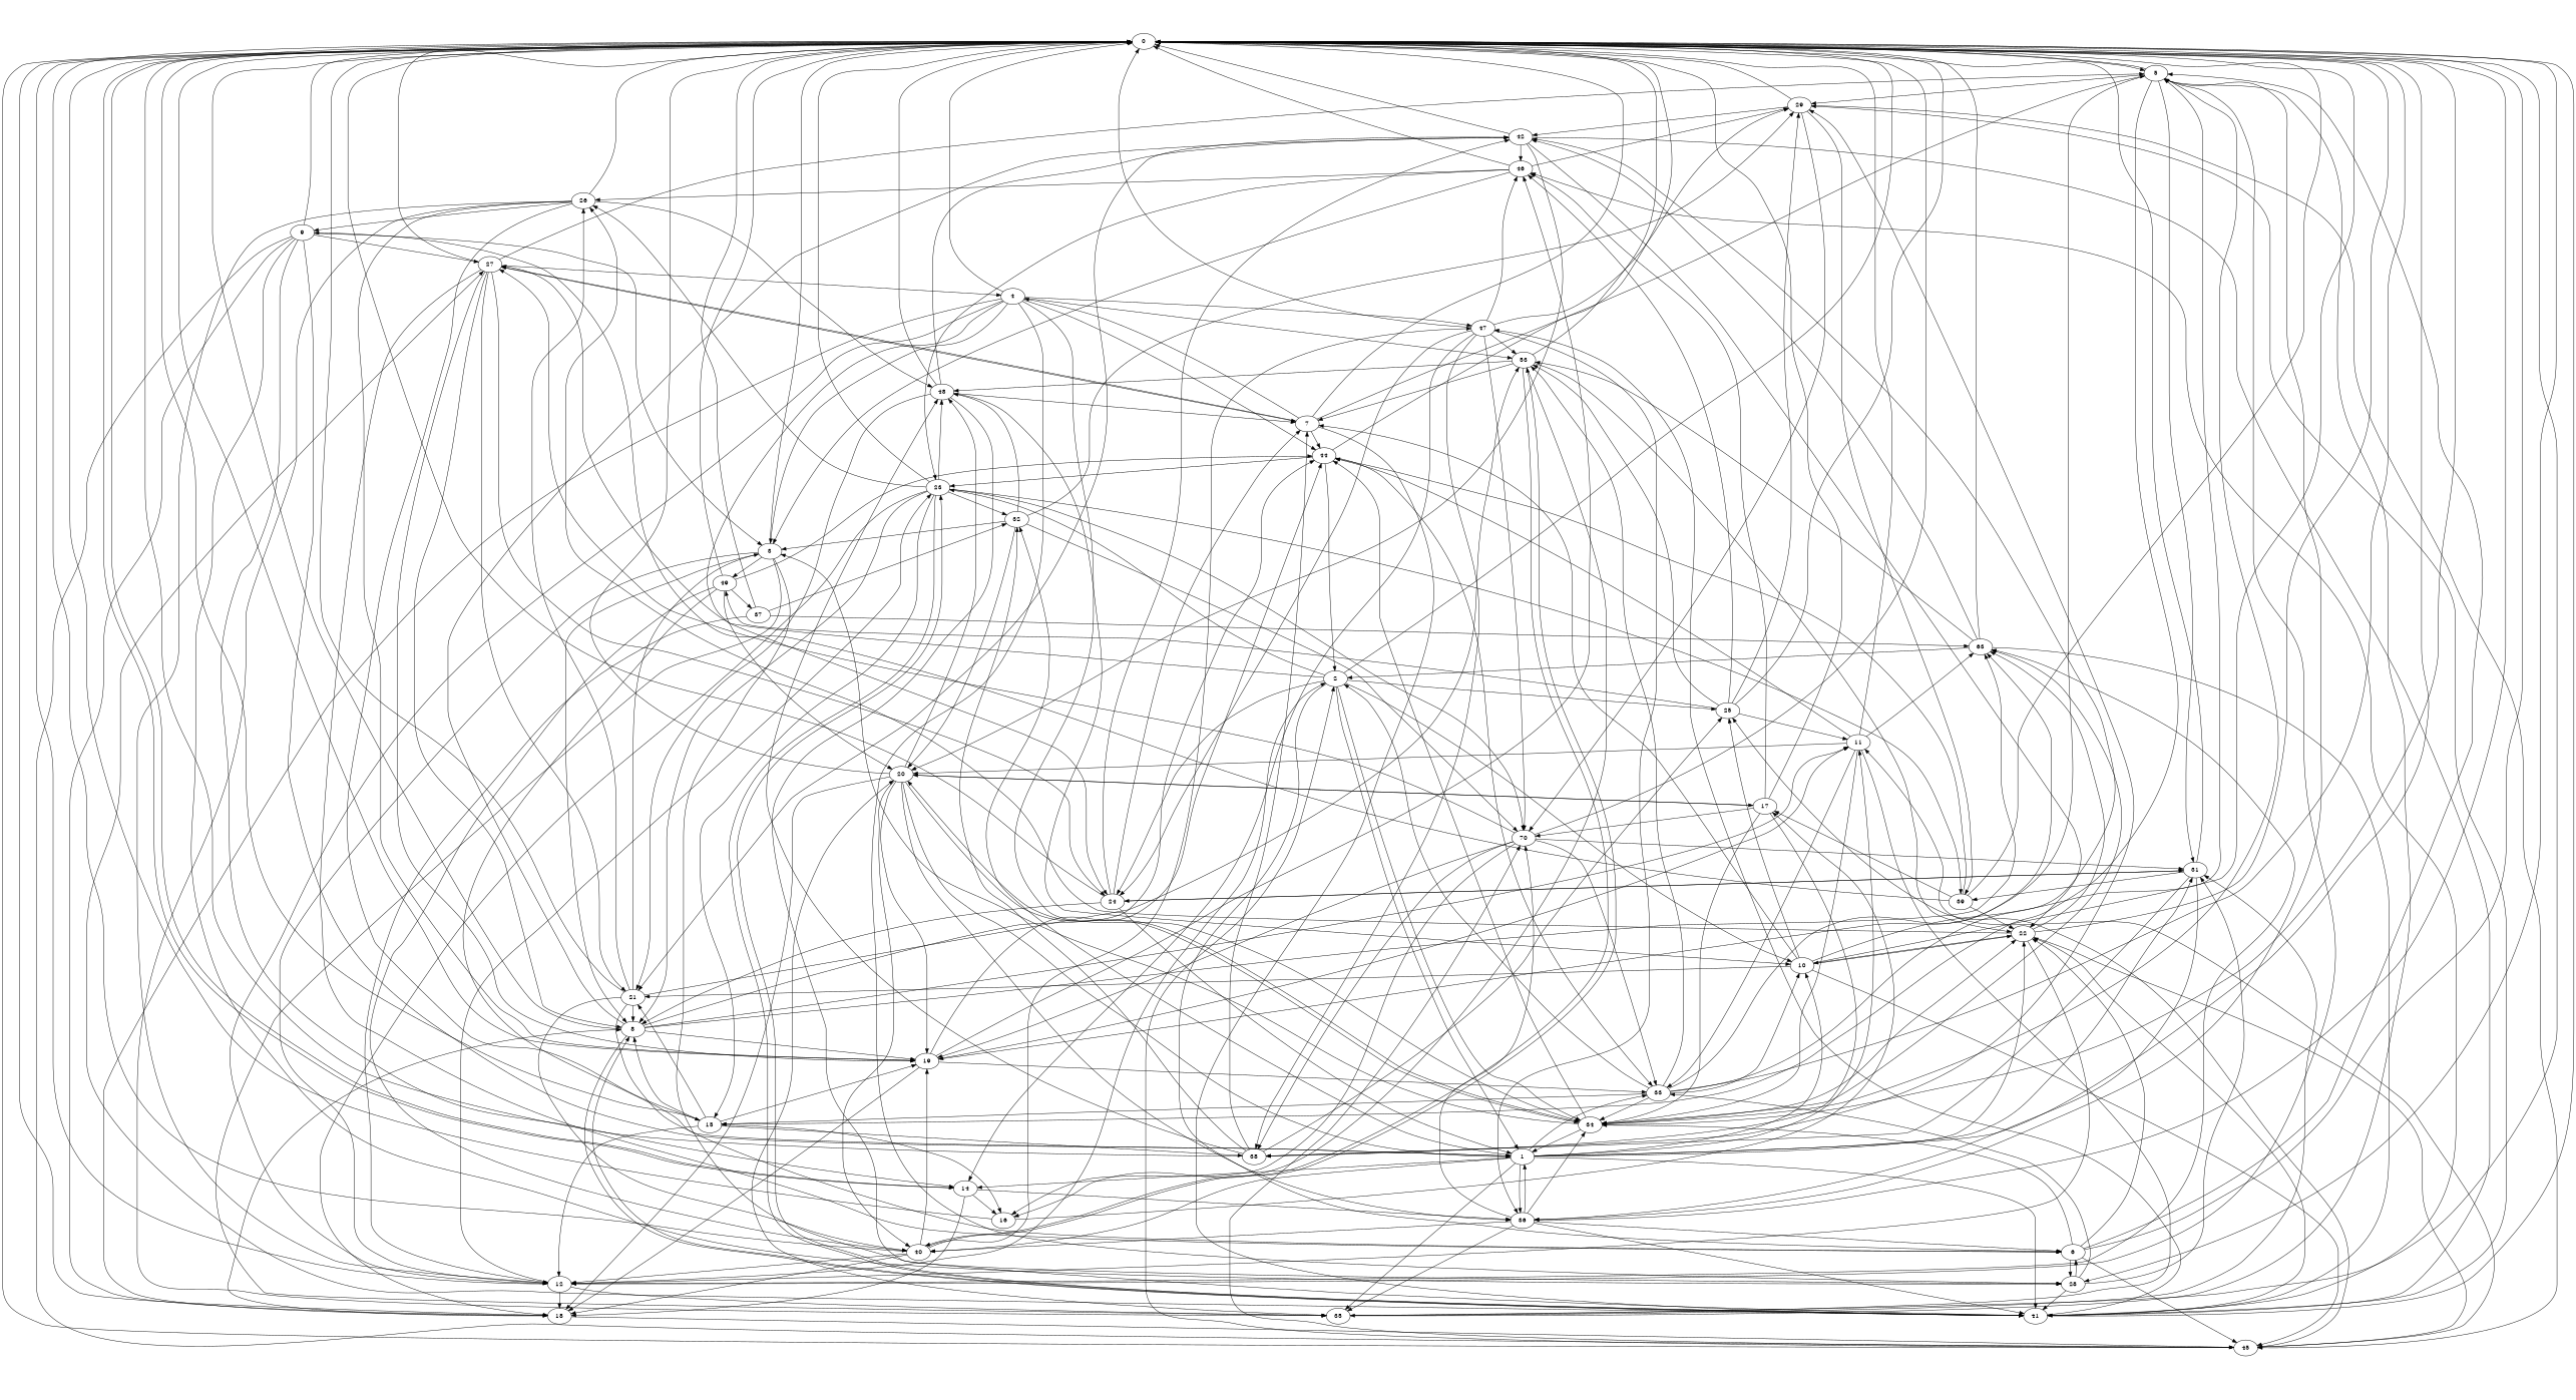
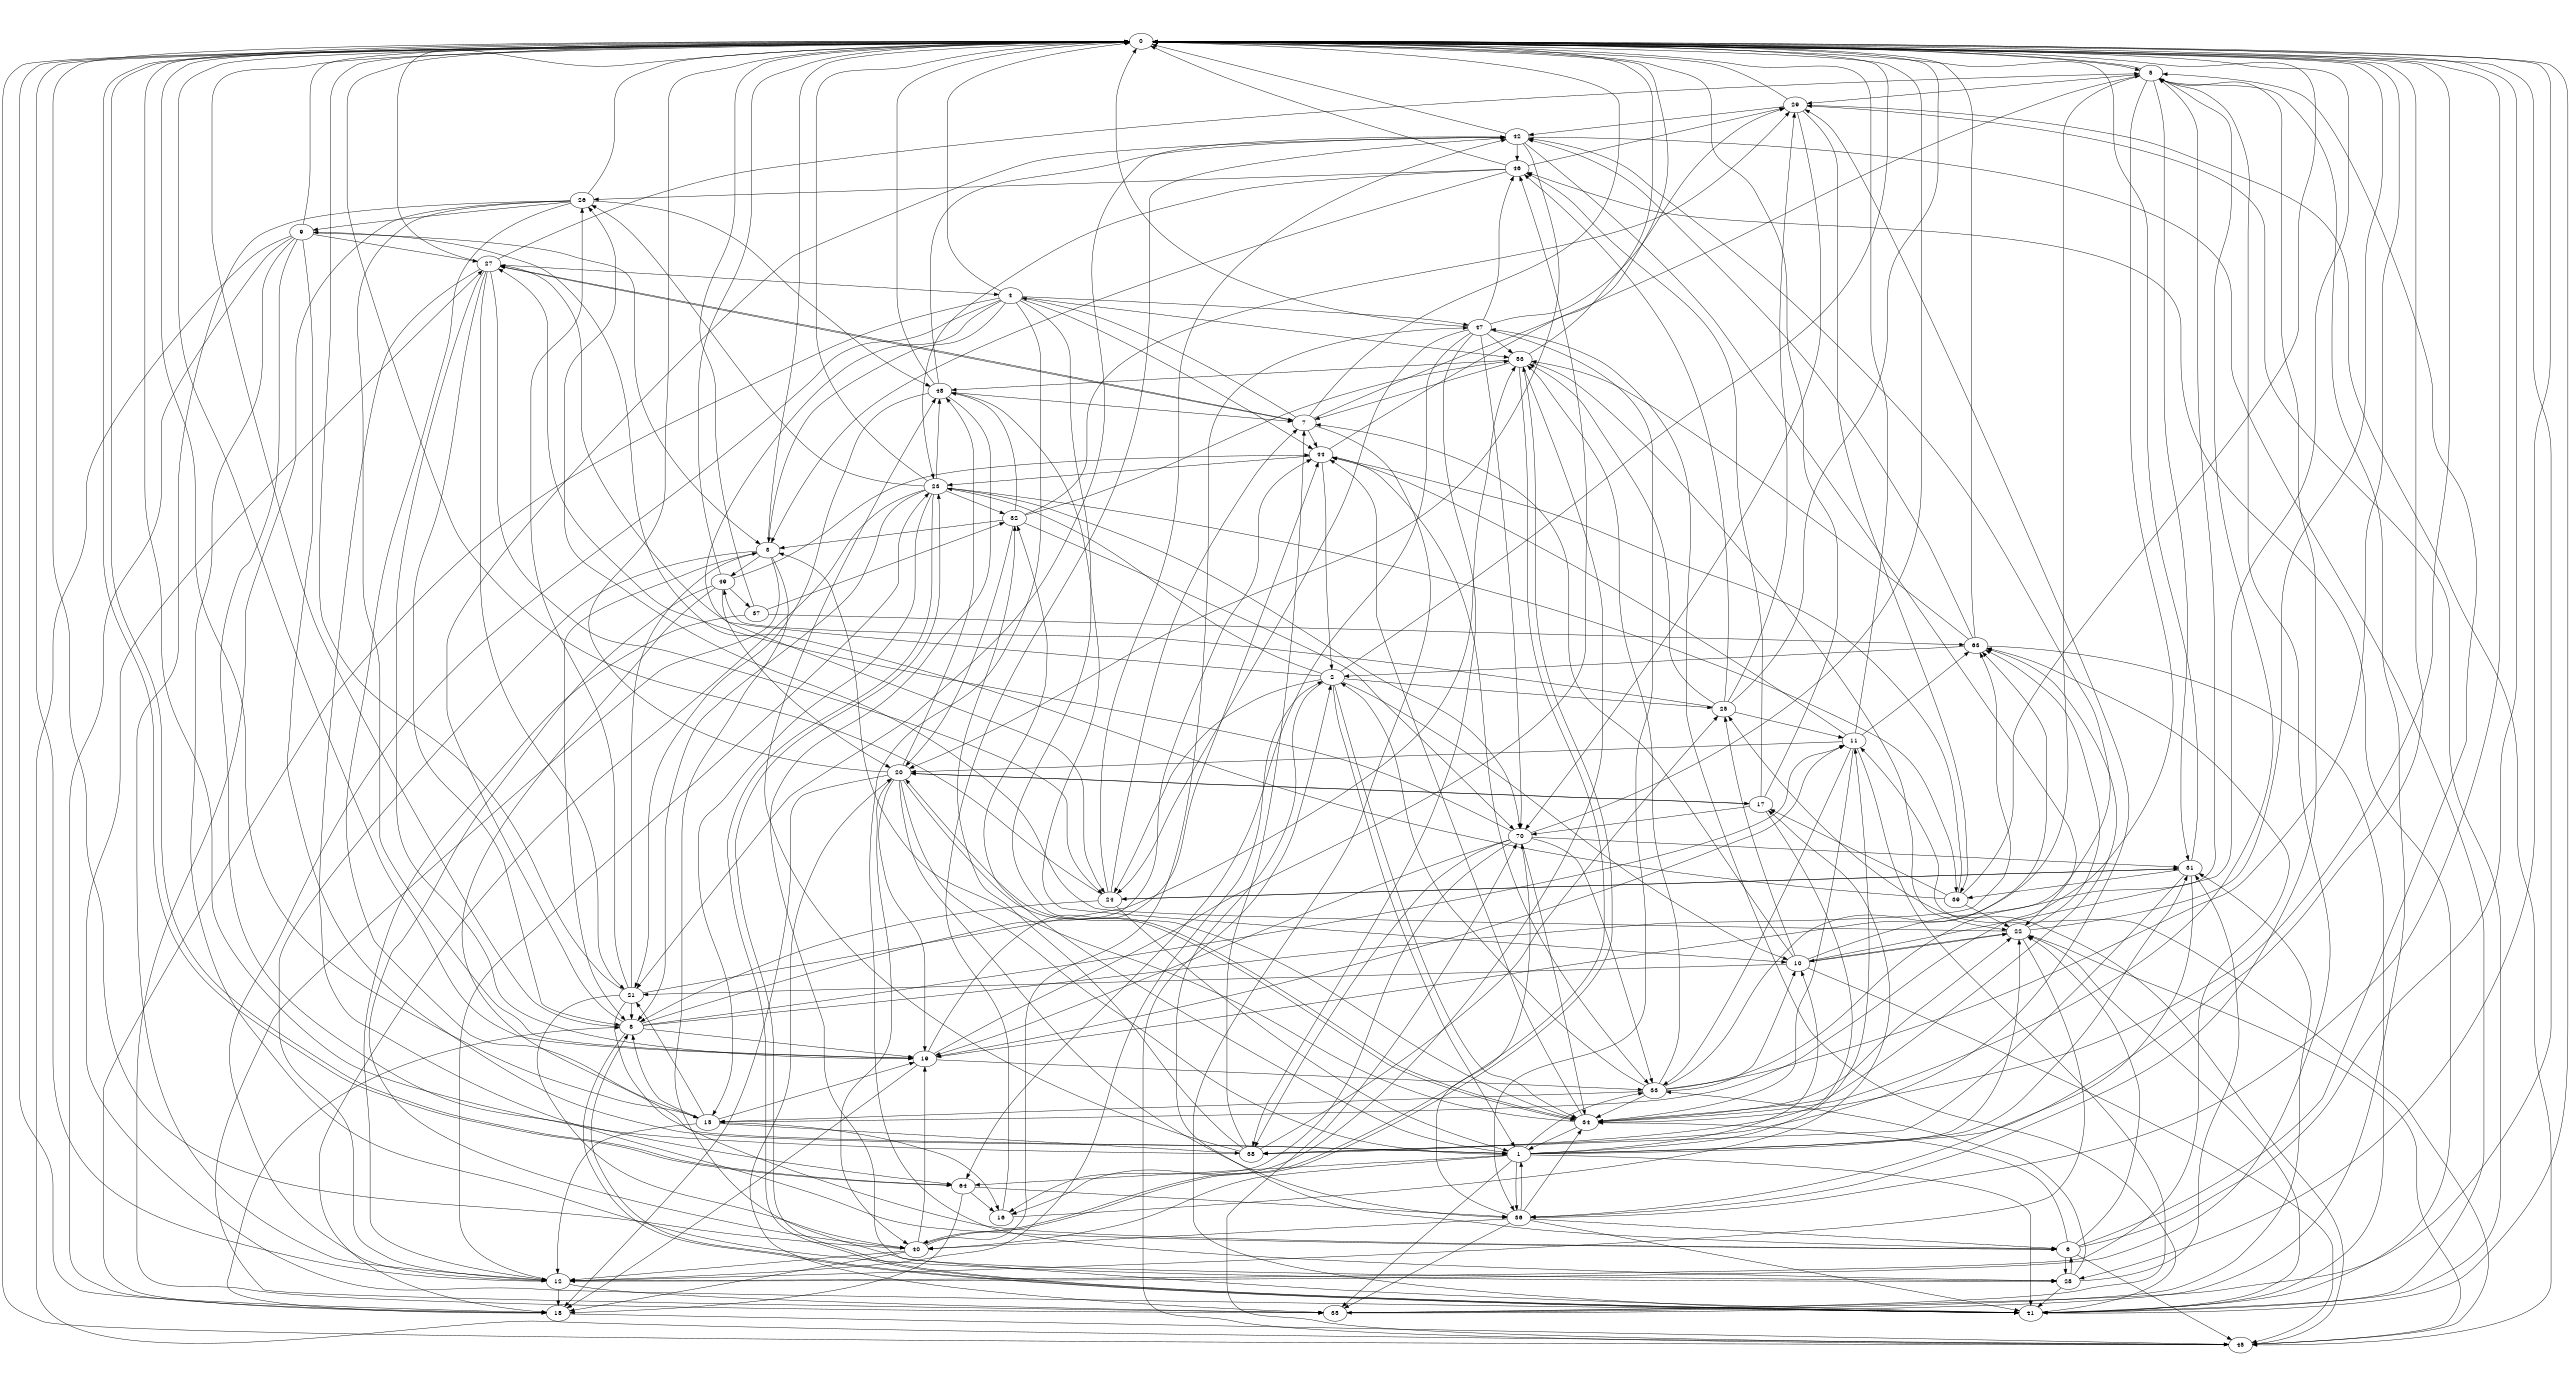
  strict digraph {
    node [component_delay=3]
    edge [wire_delay=1]
    0
    5
-   14
+   14 [label=64]
    28
    31
    36
    34
    12
    15
    19
    29
    18
    16
    33
    41
    6
    24
    38
    39
    1
    35
    40
    n23 [label=70]
    22
    44
    n26 [label=63]
    20
    3
    2
    23
    21
    8
    11
    46
    45
    42
    17
    10
    n39 [label=53]
    47
    27
    32
    25
    7
    26
    48
    49
    4
    9
    37
    0 -> 5
    0 -> 14
    0 -> 28
    5 -> 0
    5 -> 31
    5 -> 36
    5 -> 34
    5 -> 12
    5 -> 15
    5 -> 19
    5 -> 29
    14 -> 0
    14 -> 36
    14 -> 18
    14 -> 16
    28 -> 31
    28 -> 33
    28 -> 41
    28 -> 6
    31 -> 0
    31 -> 36
    31 -> 24
    31 -> 38
    31 -> 39
    36 -> 0
    36 -> 34
    36 -> 41
    36 -> 6
    36 -> 1
    36 -> 35
    36 -> 40
    36 -> n23
    34 -> 0
    34 -> 1
    34 -> 22
    34 -> 44
    34 -> n26
    34 -> 20
    34 -> 3
    12 -> 0
    12 -> 18
    12 -> 35
    12 -> n26
    12 -> 2
    12 -> 23
    15 -> 0
    15 -> 12
    15 -> 19
    15 -> 16
    15 -> 38
    15 -> 21
    15 -> 8
    19 -> 0
    19 -> 18
    19 -> 33
    19 -> 44
    19 -> 11
    19 -> 46
    29 -> 0
    29 -> 39
    29 -> n23
    29 -> 45
    29 -> 42
    18 -> 0
    18 -> 8
    18 -> 45
-   16 -> 0
+   16 -> 42
    16 -> 17
    33 -> 0
    33 -> 34
    33 -> 15
    33 -> n26
    33 -> 2
    33 -> 42
    33 -> 10
    33 -> n39
    41 -> 0
    41 -> 29
    41 -> 22
    41 -> 23
    41 -> 8
    41 -> 46
    41 -> 47
    41 -> 27
    6 -> 0
    6 -> 5
    6 -> 28
    6 -> 34
    6 -> 22
    6 -> 45
    24 -> 0
    24 -> 31
    24 -> 1
    24 -> 8
    24 -> 42
    24 -> 7
    38 -> 0
    38 -> 29
    38 -> 32
    38 -> 25
    38 -> 7
    38 -> 48
    39 -> 0
    39 -> 22
    39 -> 44
    39 -> 17
    39 -> 9
    1 -> 0
    1 -> 14
    1 -> 31
    1 -> 36
    1 -> 33
    1 -> 41
    1 -> 35
    1 -> 40
    1 -> 22
    1 -> 11
    1 -> 10
    1 -> 32
    35 -> 0
    35 -> 5
    35 -> 31
    35 -> 20
    40 -> 0
    40 -> 12
    40 -> 19
    40 -> 18
    40 -> n39
    40 -> 47
    n23 -> 0
    n23 -> 31
    n23 -> 19
    n23 -> 16
    n23 -> 33
    n23 -> 38
    n23 -> 27
    22 -> 0
    22 -> 12
    22 -> n26
    22 -> 45
    22 -> 10
    22 -> 26
    44 -> 0
    44 -> 33
    44 -> 2
    44 -> 23
    n26 -> 0
    n26 -> 41
    n26 -> 2
    n26 -> 42
    n26 -> n39
    20 -> 0
    20 -> 36
    20 -> 34
    20 -> 19
    20 -> 18
    20 -> 1
    20 -> 40
    20 -> 17
    20 -> 48
    3 -> 0
    3 -> 28
    3 -> 12
    3 -> 35
    3 -> 8
    3 -> 49
    2 -> 0
    2 -> 34
    2 -> 6
    2 -> 24
    2 -> 1
    2 -> 23
    2 -> 10
    2 -> 27
    2 -> 25
    23 -> 0
    23 -> 15
    23 -> 18
    23 -> 41
    23 -> 39
    23 -> n23
    23 -> 8
    23 -> 32
    23 -> 26
    23 -> 48
    21 -> 0
    21 -> 6
    21 -> 40
    21 -> 3
    21 -> 8
    21 -> n39
    21 -> 26
    8 -> 0
    8 -> 19
    8 -> 41
    8 -> 44
    8 -> n26
    8 -> 11
    8 -> 42
    11 -> 0
    11 -> 34
    11 -> 33
    11 -> 35
    11 -> 44
    11 -> n26
    11 -> 20
    46 -> 0
    46 -> 29
    46 -> 3
    46 -> 23
    46 -> 26
    45 -> 0
    45 -> n23
    45 -> 2
    45 -> 11
    45 -> 25
    42 -> 0
    42 -> 41
    42 -> 22
    42 -> 20
    42 -> 21
    42 -> 46
    17 -> 0
-   17 -> 34
+   n23 -> 34
    17 -> 38
    17 -> n23
    17 -> 20
    17 -> 46
    10 -> 0
    10 -> 5
    10 -> 22
    10 -> 21
    10 -> 45
    10 -> 25
    10 -> 7
    n39 -> 0
    n39 -> 16
    n39 -> 40
    n39 -> 22
    n39 -> 7
    n39 -> 48
    47 -> 0
    47 -> 14
    47 -> 36
    47 -> 29
    47 -> 24
    47 -> 38
    47 -> n23
    47 -> 46
    47 -> n39
    27 -> 0
    27 -> 5
    27 -> 19
    27 -> 6
    27 -> 24
    27 -> 21
    27 -> 8
    27 -> 7
    27 -> 4
    32 -> 29
    32 -> n23
    32 -> 20
    32 -> 3
+   32 -> n39
    32 -> 48
    25 -> 0
    25 -> 29
    25 -> 11
    25 -> 46
    25 -> n39
    25 -> 49
    7 -> 0
    7 -> 5
    7 -> 41
    7 -> 44
    7 -> 27
    7 -> 4
    26 -> 0
    26 -> 12
    26 -> 15
    26 -> 19
    26 -> 35
    26 -> 48
    26 -> 9
    48 -> 0
    48 -> 41
    48 -> 21
    48 -> 42
    48 -> 10
    48 -> 7
    49 -> 0
    49 -> 1
    49 -> 40
    49 -> 44
    49 -> 20
    49 -> 37
    4 -> 0
    4 -> 28
    4 -> 34
    4 -> 12
    4 -> 18
    4 -> 24
    4 -> 44
    4 -> 3
    4 -> n39
    4 -> 47
    9 -> 0
    9 -> 14
    9 -> 28
    9 -> 18
    9 -> 1
    9 -> 3
    9 -> 45
    9 -> 27
    37 -> 0
    37 -> 12
    37 -> n26
    37 -> 32
  }
